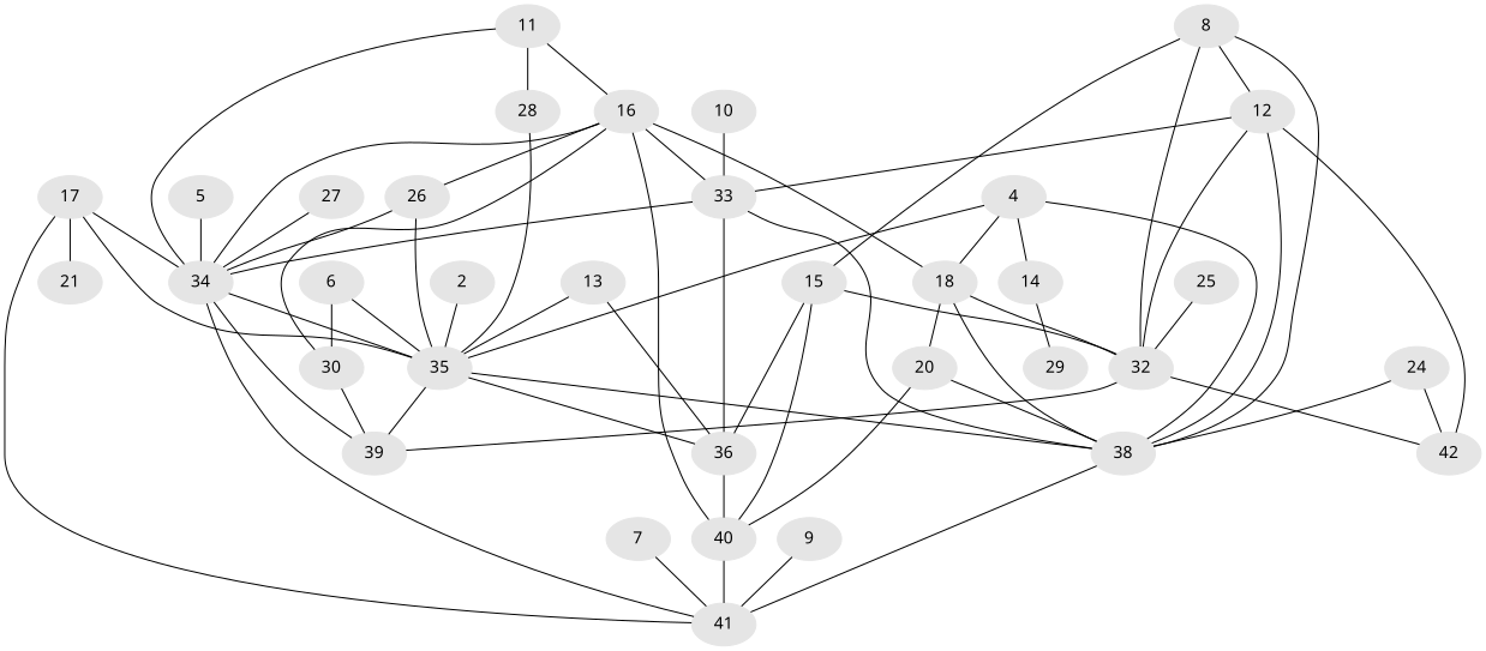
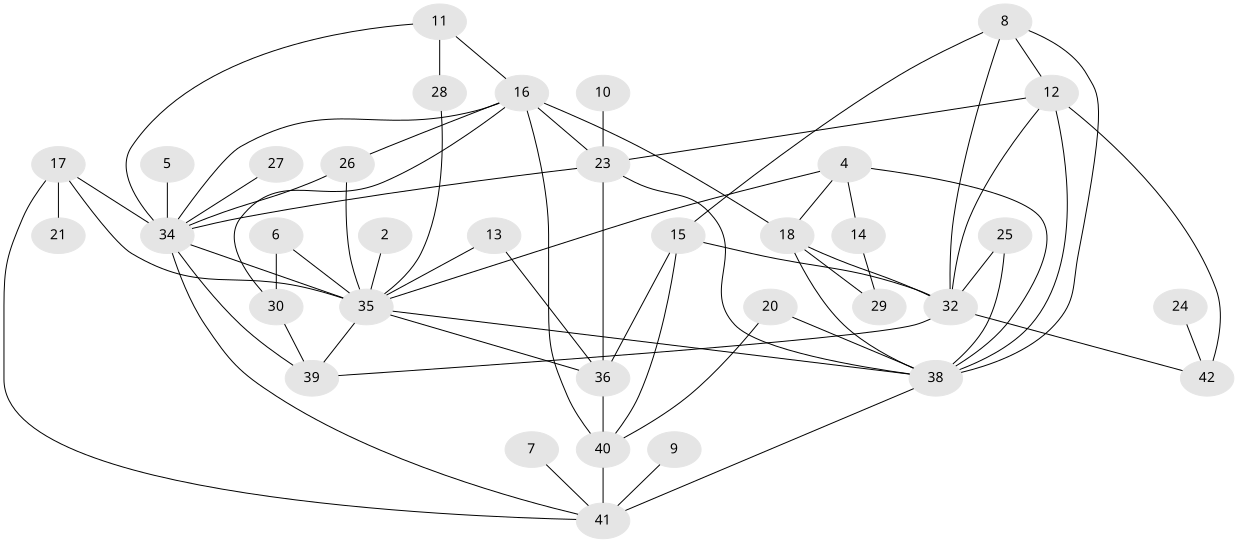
  graph {
    fontname="Noto Sans"
    node [color=gray90 fontname="Noto Sans" style=filled]
    edge [fontname="Noto Sans" weight=1.0]
    2
    35
    38
    36
    39
    4
    14
    18
    29
    32
    41
    5
    34
    6
    30
    7
    28
    8
    12
    15
-   33
+   33 [label=23]
    42
    40
    9
    10
    11
    16
    26
    13
    17
    21
    20
    24
    25
    27
    2 -- 35
    35 -- 38
    35 -- 36
    35 -- 39
    38 -- 41
    36 -- 40 [weight=2.0]
    4 -- 35
    4 -- 38
    4 -- 14
    4 -- 18
    14 -- 29
    18 -- 38
-   18 -- 20
+   18 -- 29
    18 -- 32
    32 -- 39
    32 -- 42
    5 -- 34
    34 -- 35
    34 -- 39
    34 -- 41
    6 -- 35 [weight=2.0]
    6 -- 30
    30 -- 39
    7 -- 41
    28 -- 35
    8 -- 38
    8 -- 32
    8 -- 12
    8 -- 15
    12 -- 38
    12 -- 32
    12 -- 33
    12 -- 42 [weight=2.0]
    15 -- 36
    15 -- 32
    15 -- 40
    33 -- 38
    33 -- 36
    33 -- 34
    40 -- 41
    9 -- 41 [weight=2.0]
    10 -- 33
    11 -- 34
    11 -- 28
    11 -- 16
    16 -- 18
    16 -- 34
    16 -- 30
    16 -- 33
    16 -- 40 [weight=2.0]
    16 -- 26
    26 -- 35
    26 -- 34
    13 -- 35
    13 -- 36
    17 -- 35
    17 -- 41
    17 -- 34 [weight=2.0]
    17 -- 21
    20 -- 38
    20 -- 40
    24 -- 42
-   24 -- 38
+   25 -- 38
    25 -- 32
    27 -- 34
  }
